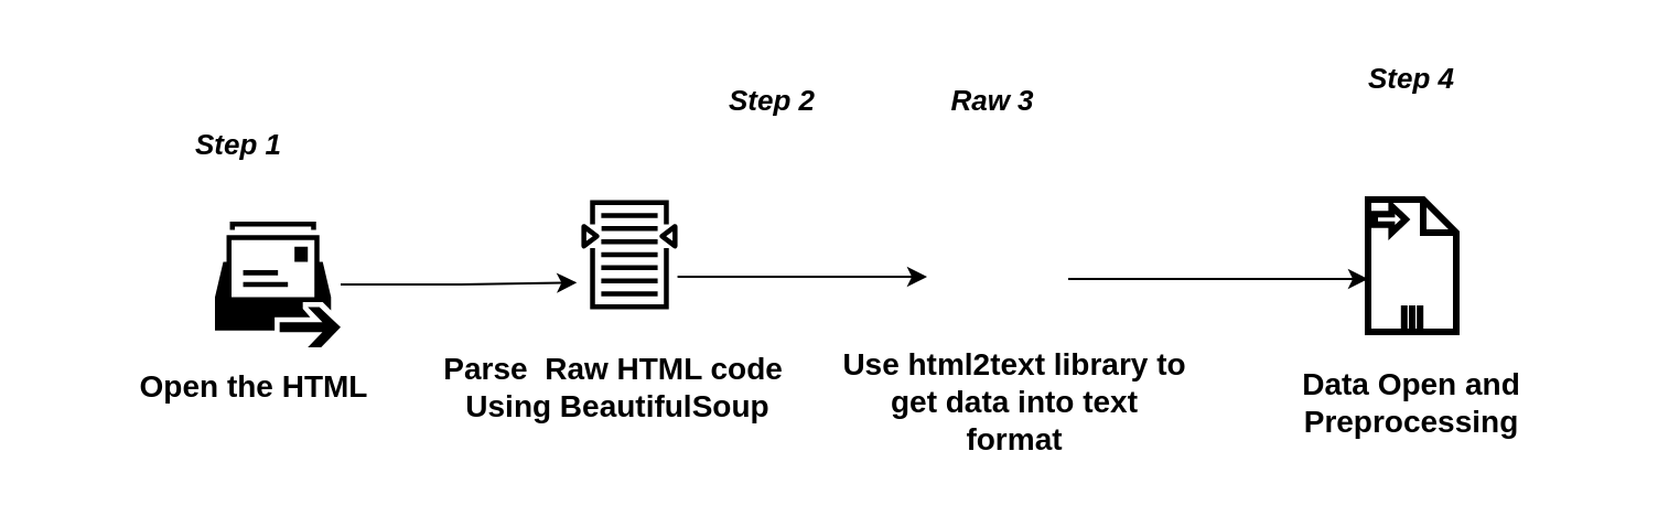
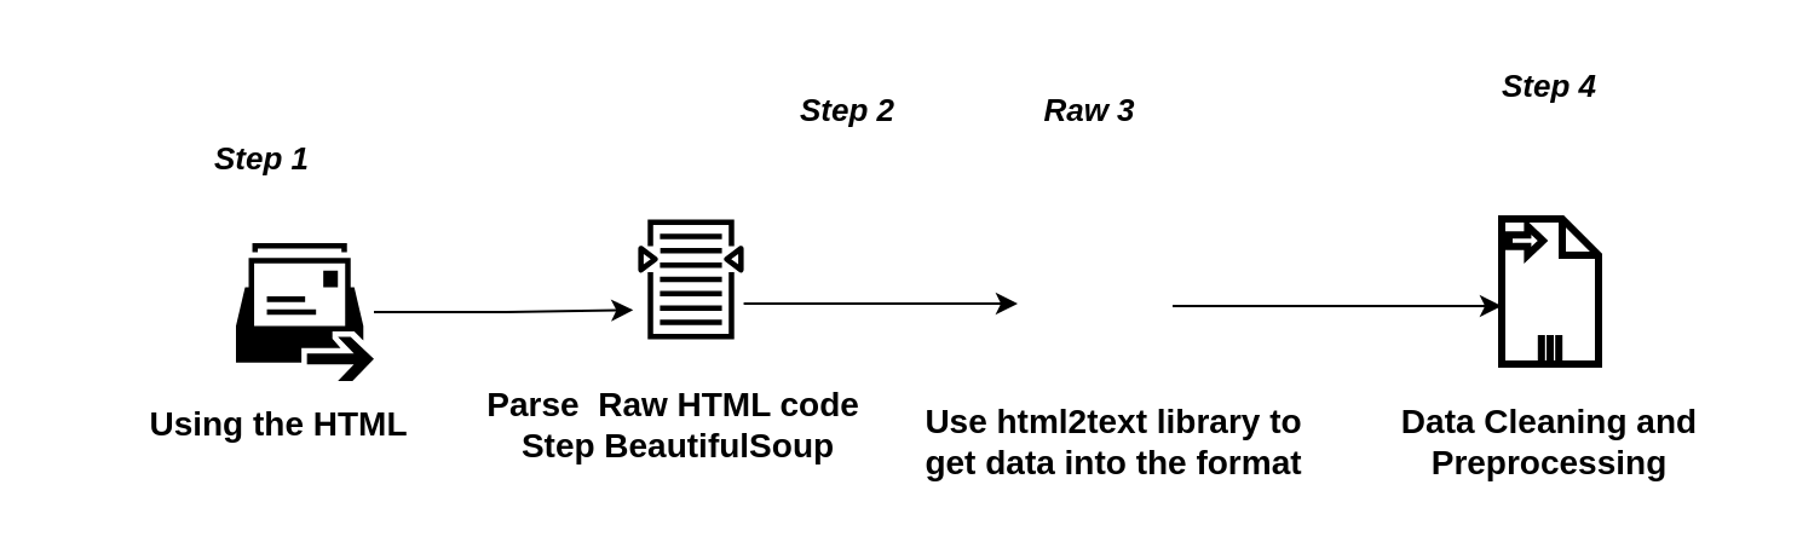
  <mxCell id="0" />
  <mxCell id="1" parent="0" />
  <mxCell id="2" value="" style="group" parent="1" vertex="1" connectable="0"><mxGeometry x="20" y="100" width="190" height="90" as="geometry" /></mxCell>
  <mxCell id="3" value="" style="sketch=0;pointerEvents=1;shadow=0;dashed=0;html=1;strokeColor=none;fillColor=#000000;labelPosition=center;verticalLabelPosition=bottom;verticalAlign=top;outlineConnect=0;align=center;shape=mxgraph.office.communications.local_move_request;fontFamily=Helvetica;fontSize=14;" parent="2" vertex="1"><mxGeometry x="77" width="57" height="57" as="geometry" /></mxCell>
- <mxCell id="4" value="&lt;h4&gt;&lt;font style=&quot;font-size: 14px&quot;&gt;Open the HTML&lt;/font&gt;&lt;/h4&gt;" style="text;html=1;strokeColor=none;fillColor=none;align=center;verticalAlign=middle;whiteSpace=wrap;rounded=0;" parent="2" vertex="1"><mxGeometry y="60" width="190" height="30" as="geometry" /></mxCell>
+ <mxCell id="4" value="&lt;h4&gt;&lt;font style=&quot;font-size: 14px&quot;&gt;Using the HTML&lt;/font&gt;&lt;/h4&gt;" style="text;html=1;strokeColor=none;fillColor=none;align=center;verticalAlign=middle;whiteSpace=wrap;rounded=0;" parent="2" vertex="1"><mxGeometry y="60" width="190" height="30" as="geometry" /></mxCell>
  <mxCell id="5" value="&lt;font style=&quot;font-size: 13px&quot;&gt;&lt;i&gt;&lt;b&gt;Step 1&lt;/b&gt;&lt;/i&gt;&lt;/font&gt;" style="text;html=1;strokeColor=none;fillColor=none;align=center;verticalAlign=middle;whiteSpace=wrap;rounded=0;sketch=0;fontFamily=Helvetica;fontSize=14;fontColor=#000000;" parent="1" vertex="1"><mxGeometry x="78" y="50" width="60" height="30" as="geometry" /></mxCell>
  <mxCell id="6" value="&lt;font style=&quot;font-size: 13px&quot;&gt;&lt;i&gt;&lt;b&gt;Step 4&lt;/b&gt;&lt;/i&gt;&lt;/font&gt;" style="text;html=1;strokeColor=none;fillColor=none;align=center;verticalAlign=middle;whiteSpace=wrap;rounded=0;sketch=0;fontFamily=Helvetica;fontSize=14;fontColor=#000000;" parent="1" vertex="1"><mxGeometry x="610" y="20" width="60" height="30" as="geometry" /></mxCell>
  <mxCell id="7" value="&lt;font style=&quot;font-size: 13px&quot;&gt;&lt;i&gt;&lt;b&gt;Raw 3&lt;/b&gt;&lt;/i&gt;&lt;/font&gt;" style="text;html=1;strokeColor=none;fillColor=none;align=center;verticalAlign=middle;whiteSpace=wrap;rounded=0;sketch=0;fontFamily=Helvetica;fontSize=14;fontColor=#000000;" parent="1" vertex="1"><mxGeometry x="420" y="30" width="60" height="30" as="geometry" /></mxCell>
  <mxCell id="8" value="&lt;font style=&quot;font-size: 13px&quot;&gt;&lt;i&gt;&lt;b&gt;Step 2&lt;/b&gt;&lt;/i&gt;&lt;/font&gt;" style="text;html=1;strokeColor=none;fillColor=none;align=center;verticalAlign=middle;whiteSpace=wrap;rounded=0;sketch=0;fontFamily=Helvetica;fontSize=14;fontColor=#000000;" parent="1" vertex="1"><mxGeometry x="320" y="30" width="60" height="30" as="geometry" /></mxCell>
  <mxCell id="9" value="" style="group" parent="1" vertex="1" connectable="0"><mxGeometry x="570" y="90" width="160" height="117" as="geometry" /></mxCell>
- <mxCell id="10" value="&lt;b&gt;Data Open and Preprocessing&lt;/b&gt;" style="text;html=1;strokeColor=none;fillColor=none;align=center;verticalAlign=middle;whiteSpace=wrap;rounded=0;sketch=0;fontFamily=Helvetica;fontSize=14;fontColor=#000000;" parent="9" vertex="1"><mxGeometry x="-10" y="67" width="160" height="50" as="geometry" /></mxCell>
+ <mxCell id="10" value="&lt;b&gt;Data Cleaning and Preprocessing&lt;/b&gt;" style="text;html=1;strokeColor=none;fillColor=none;align=center;verticalAlign=middle;whiteSpace=wrap;rounded=0;sketch=0;fontFamily=Helvetica;fontSize=14;fontColor=#000000;" parent="9" vertex="1"><mxGeometry x="-10" y="67" width="160" height="50" as="geometry" /></mxCell>
  <mxCell id="11" value="" style="shape=mxgraph.bpmn.data;labelPosition=center;verticalLabelPosition=bottom;align=center;verticalAlign=top;whiteSpace=wrap;size=15;html=1;bpmnTransferType=input;isCollection=1;rotation=0;flipV=1;flipH=1;strokeWidth=3;direction=west;" parent="9" vertex="1"><mxGeometry x="50" width="40" height="60" as="geometry" /></mxCell>
  <mxCell id="12" style="edgeStyle=orthogonalEdgeStyle;rounded=0;orthogonalLoop=1;jettySize=auto;html=1;fontFamily=Helvetica;fontSize=13;fontColor=#000000;entryX=-0.047;entryY=0.756;entryDx=0;entryDy=0;entryPerimeter=0;" parent="1" source="3" edge="1" target="14"><mxGeometry relative="1" as="geometry"><mxPoint x="240" y="128" as="targetPoint" /></mxGeometry></mxCell>
  <mxCell id="13" value="" style="group" parent="1" vertex="1" connectable="0"><mxGeometry x="230" y="90" width="130" height="100" as="geometry" /></mxCell>
  <mxCell id="14" value="" style="sketch=0;outlineConnect=0;fontColor=#232F3E;gradientColor=none;fillColor=#000000;strokeColor=none;dashed=0;verticalLabelPosition=bottom;verticalAlign=top;align=center;html=1;fontSize=12;fontStyle=0;aspect=fixed;pointerEvents=1;shape=mxgraph.aws4.search_documents;fontFamily=Helvetica;" parent="13" vertex="1"><mxGeometry x="33.2" width="43.59" height="50" as="geometry" /></mxCell>
- <mxCell id="15" value="&lt;h4&gt;&lt;font style=&quot;font-size: 14px&quot;&gt;Parse&amp;nbsp; Raw HTML code&amp;nbsp; Using BeautifulSoup&lt;/font&gt;&lt;/h4&gt;" style="text;html=1;strokeColor=none;fillColor=none;align=center;verticalAlign=middle;whiteSpace=wrap;rounded=0;" parent="13" vertex="1"><mxGeometry x="-30" y="70" width="160" height="30" as="geometry" /></mxCell>
+ <mxCell id="15" value="&lt;h4&gt;&lt;font style=&quot;font-size: 14px&quot;&gt;Parse&amp;nbsp; Raw HTML code&amp;nbsp; Step BeautifulSoup&lt;/font&gt;&lt;/h4&gt;" style="text;html=1;strokeColor=none;fillColor=none;align=center;verticalAlign=middle;whiteSpace=wrap;rounded=0;" parent="13" vertex="1"><mxGeometry x="-30" y="70" width="160" height="30" as="geometry" /></mxCell>
  <mxCell id="16" value="" style="group" parent="1" vertex="1" connectable="0"><mxGeometry x="380" y="90" width="160" height="117" as="geometry" /></mxCell>
  <mxCell id="17" value="" style="shape=image;html=1;verticalAlign=top;verticalLabelPosition=bottom;labelBackgroundColor=#ffffff;imageAspect=0;aspect=fixed;image=https://cdn0.iconfinder.com/data/icons/video-edit-tools/32/transition_conversion_convert_transfer_motion_split_slide-128.png;sketch=0;fontFamily=Helvetica;fontSize=14;fontColor=#000000;strokeWidth=10;fillColor=#000000;rotation=180;direction=west;" parent="16" vertex="1"><mxGeometry x="40" width="64" height="64" as="geometry" /></mxCell>
- <mxCell id="18" value="&lt;b&gt;Use html2text library&amp;nbsp;to get data into text format&lt;/b&gt;" style="text;html=1;strokeColor=none;fillColor=none;align=center;verticalAlign=middle;whiteSpace=wrap;rounded=0;sketch=0;fontFamily=Helvetica;fontSize=14;fontColor=#000000;" parent="16" vertex="1"><mxGeometry y="67" width="160" height="50" as="geometry" /></mxCell>
+ <mxCell id="18" value="&lt;b&gt;Use html2text library&amp;nbsp;to get data into the format&lt;/b&gt;" style="text;html=1;strokeColor=none;fillColor=none;align=center;verticalAlign=middle;whiteSpace=wrap;rounded=0;sketch=0;fontFamily=Helvetica;fontSize=14;fontColor=#000000;" parent="16" vertex="1"><mxGeometry y="67" width="160" height="50" as="geometry" /></mxCell>
  <mxCell id="19" style="edgeStyle=orthogonalEdgeStyle;rounded=0;orthogonalLoop=1;jettySize=auto;html=1;entryX=0;entryY=0.391;entryDx=0;entryDy=0;entryPerimeter=0;" edge="1" parent="1"><mxGeometry relative="1" as="geometry"><mxPoint x="306.79" y="125" as="sourcePoint" /><mxPoint x="420" y="125.024" as="targetPoint" /></mxGeometry></mxCell>
  <mxCell id="20" style="edgeStyle=orthogonalEdgeStyle;rounded=0;orthogonalLoop=1;jettySize=auto;html=1;" edge="1" parent="1"><mxGeometry relative="1" as="geometry"><mxPoint x="620" y="126" as="targetPoint" /><mxPoint x="484" y="126" as="sourcePoint" /></mxGeometry></mxCell>
